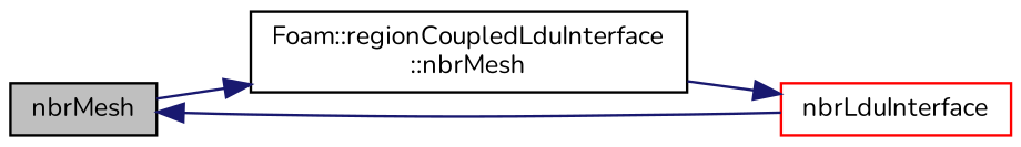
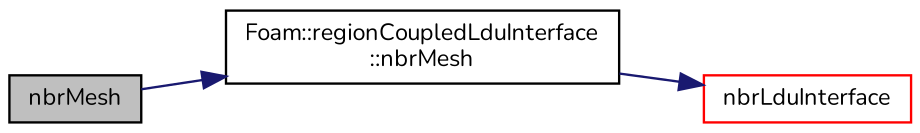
  digraph {
    fontname=Nunito
    rankdir=LR
    node [color=black fontname=Nunito fontsize=10 shape=record]
    edge [color=midnightblue fontname=Nunito fontsize=10 labelfontname=Helvetica labelfontsize=10 style=solid]
    n1 [fillcolor=grey75 fontcolor=black height=0.2 label=nbrMesh style=filled width=0.4]
    n2 [height=0.2 label="Foam::regionCoupledLduInterface\l::nbrMesh" width=0.4]
    n3 [color=red height=0.2 label=nbrLduInterface width=0.4]
    n1 -> n2
    n2 -> n3
-   n3 -> n1
  }
